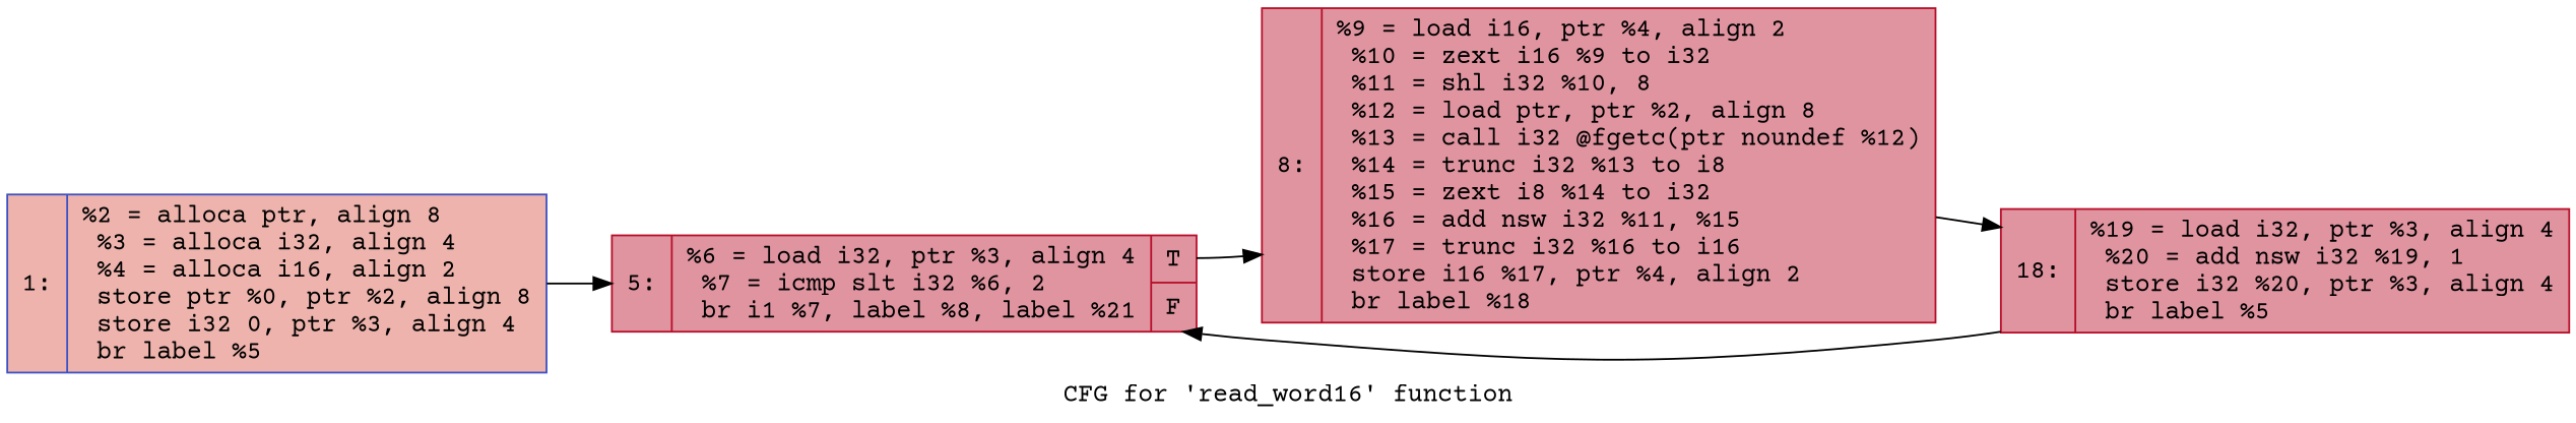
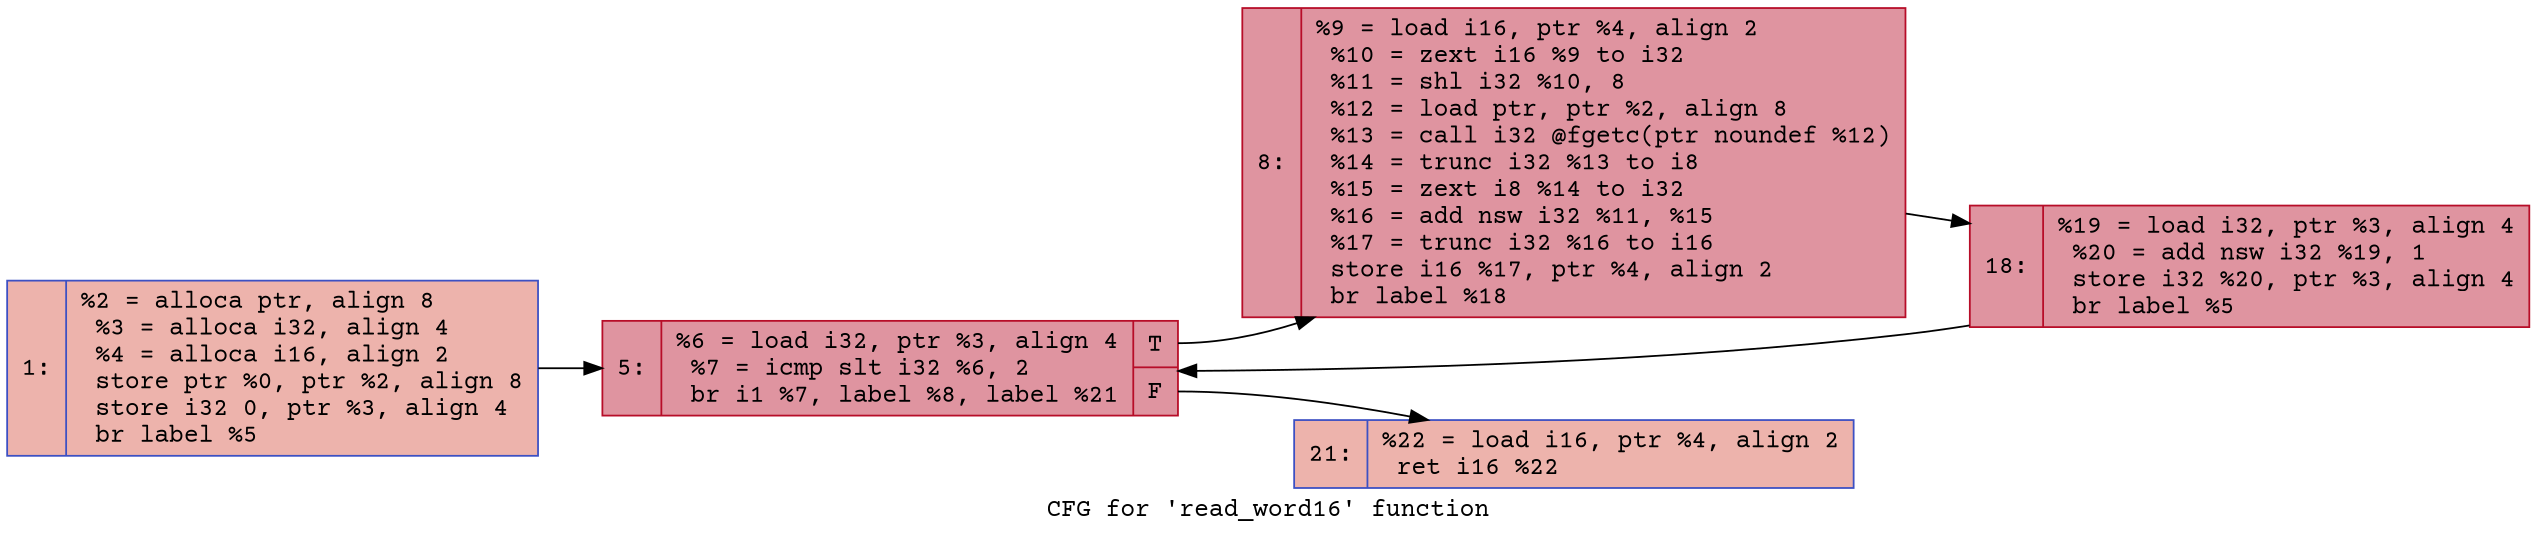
  digraph {
    label="CFG for 'read_word16' function"
    rankdir=LR
    fontname="Courier Prime"
    node [color="#b70d28ff" fillcolor="#b70d2870" fontname="Courier Prime" shape=record style=filled]
    edge [fontname="Courier Prime"]
    n1 [color="#3d50c3ff" fillcolor="#d6524470" label="{1:\l|  %2 = alloca ptr, align 8\l  %3 = alloca i32, align 4\l  %4 = alloca i16, align 2\l  store ptr %0, ptr %2, align 8\l  store i32 0, ptr %3, align 4\l  br label %5\l}"]
    n2 [label="{5:\l|  %6 = load i32, ptr %3, align 4\l  %7 = icmp slt i32 %6, 2\l  br i1 %7, label %8, label %21\l|{<s0>T|<s1>F}}"]
    n3 [label="{8:\l|  %9 = load i16, ptr %4, align 2\l  %10 = zext i16 %9 to i32\l  %11 = shl i32 %10, 8\l  %12 = load ptr, ptr %2, align 8\l  %13 = call i32 @fgetc(ptr noundef %12)\l  %14 = trunc i32 %13 to i8\l  %15 = zext i8 %14 to i32\l  %16 = add nsw i32 %11, %15\l  %17 = trunc i32 %16 to i16\l  store i16 %17, ptr %4, align 2\l  br label %18\l}"]
+   n4 [color="#3d50c3ff" fillcolor="#d6524470" label="{21:\l|  %22 = load i16, ptr %4, align 2\l  ret i16 %22\l}"]
    n5 [label="{18:\l|  %19 = load i32, ptr %3, align 4\l  %20 = add nsw i32 %19, 1\l  store i32 %20, ptr %3, align 4\l  br label %5\l}"]
    n1 -> n2
    n2 -> n3 [tailport=s0]
+   n2 -> n4 [tailport=s1]
    n3 -> n5
    n5 -> n2
  }
